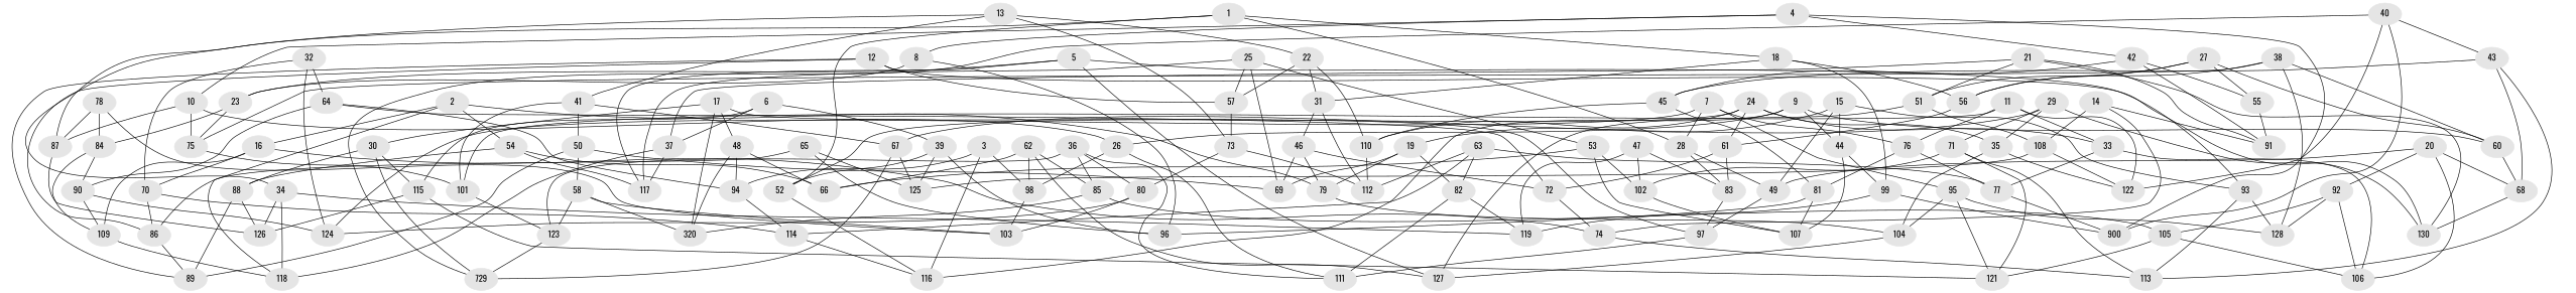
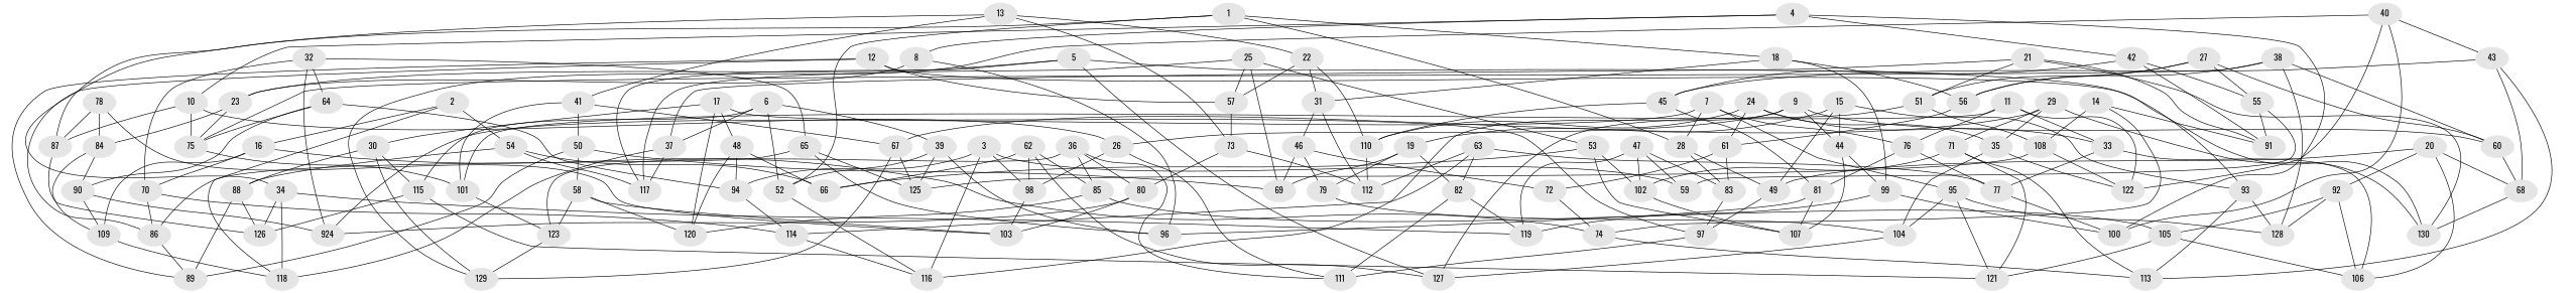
  graph {
    fontname=Oswald
    node [color=gray90 fontname=Oswald style=filled]
    edge [fontname=Oswald]
    1
    18
    28
    34
    52
    31
    56
    99
    49
    83
    118
    119
    126
    116
    2
    16
    54
    79
    74
    70
    109
    117
    88
    66
    104
    3
+   59
    94
    98
    114
    103
    4
    8
    10
    42
-   100 [label=900]
+   100
    23
    96
    26
    75
    87
    91
    55
    45
    5
    93
    127
    84
    128
    113
    6
    37
    39
    115
    125
    121
    7
    76
    95
-   124
+   124 [label=924]
    77
    81
    14
    108
    9
    44
    60
    111
    107
    68
    101
    11
    33
    122
    106
    123
    12
    57
    86
    89
    130
    73
    13
    22
    41
    110
    67
    50
    112
    80
    15
    19
    69
    82
    97
    17
    30
    48
-   120 [label=320]
-   129 [label=729]
+   120
+   129
    46
    61
    20
    92
    105
    21
    51
    90
    24
    35
    72
    25
    53
    102
    27
    29
    71
    32
    64
    65
    36
    85
    38
    40
    43
    58
    47
    78
    62
    63
    1 -- 18
    1 -- 28
    1 -- 34
    1 -- 52
    18 -- 31
    18 -- 56
    18 -- 99
    28 -- 49
    28 -- 83
    34 -- 118
    34 -- 119
    34 -- 126
    52 -- 116
    31 -- 112
    31 -- 46
    56 -- 61
    99 -- 119
    99 -- 100
    49 -- 97
    83 -- 97
    2 -- 118
    2 -- 16
    2 -- 54
-   2 -- 79
    16 -- 74
    16 -- 70
    16 -- 109
    54 -- 117
    54 -- 88
    54 -- 66
    79 -- 104
    74 -- 113
    70 -- 114
    70 -- 86
    109 -- 118
    88 -- 126
    88 -- 89
    104 -- 127
    3 -- 116
+   3 -- 59
    3 -- 94
    3 -- 98
    94 -- 114
    98 -- 103
    114 -- 116
    4 -- 8
    4 -- 10
    4 -- 42
    4 -- 100
    8 -- 23
    8 -- 96
    10 -- 26
    10 -- 75
    10 -- 87
    42 -- 91
    42 -- 55
    42 -- 45
    23 -- 75
    23 -- 84
    26 -- 98
    26 -- 111
    75 -- 101
    87 -- 126
+   55 -- 59
    55 -- 91
    45 -- 81
    45 -- 110
    5 -- 117
    5 -- 23
    5 -- 93
    5 -- 127
    93 -- 128
    93 -- 113
    84 -- 109
    84 -- 90
-   24 -- 52
+   6 -- 52
    6 -- 37
    6 -- 39
    6 -- 115
    37 -- 118
    37 -- 117
    39 -- 52
    39 -- 96
    39 -- 125
    115 -- 126
    115 -- 121
    7 -- 28
    7 -- 76
    7 -- 95
    7 -- 124
    76 -- 77
    76 -- 81
    95 -- 104
    95 -- 128
    95 -- 121
    77 -- 100
    81 -- 96
    81 -- 107
    14 -- 74
    14 -- 91
    14 -- 108
    108 -- 125
    108 -- 122
    9 -- 116
    9 -- 26
    9 -- 44
    9 -- 60
    44 -- 99
    44 -- 107
    60 -- 68
    68 -- 130
    101 -- 123
    11 -- 76
    11 -- 101
    11 -- 33
    11 -- 122
    33 -- 77
    33 -- 106
    123 -- 129
    12 -- 57
    12 -- 86
    12 -- 89
    12 -- 130
    57 -- 73
    86 -- 89
    73 -- 112
    73 -- 80
    13 -- 87
    13 -- 73
    13 -- 22
    13 -- 41
    22 -- 31
    22 -- 57
    22 -- 110
    41 -- 101
    41 -- 67
    41 -- 50
    110 -- 112
    67 -- 125
    67 -- 129
    50 -- 89
    50 -- 69
    50 -- 58
    80 -- 103
    80 -- 124
    15 -- 49
    15 -- 93
    15 -- 44
    15 -- 19
    19 -- 79
    19 -- 69
    19 -- 82
    82 -- 119
    82 -- 111
    97 -- 111
    17 -- 97
    17 -- 30
    17 -- 48
    17 -- 120
    30 -- 88
    30 -- 115
    30 -- 129
    48 -- 66
    48 -- 94
    48 -- 120
    46 -- 79
    46 -- 69
    46 -- 72
    61 -- 83
    61 -- 72
    20 -- 49
    20 -- 68
    20 -- 106
    20 -- 92
    92 -- 128
    92 -- 106
    92 -- 105
    105 -- 121
    105 -- 106
    21 -- 91
    21 -- 37
    21 -- 130
    21 -- 51
    51 -- 127
    51 -- 108
    90 -- 109
    90 -- 124
    24 -- 33
    24 -- 110
    24 -- 61
    24 -- 35
    35 -- 104
    35 -- 122
    72 -- 74
    25 -- 117
    25 -- 57
    25 -- 69
    25 -- 53
    53 -- 66
    53 -- 107
    53 -- 102
    102 -- 107
    27 -- 56
    27 -- 55
    27 -- 60
    27 -- 51
    29 -- 130
    29 -- 67
    29 -- 35
    29 -- 71
    71 -- 113
    71 -- 121
    71 -- 102
    32 -- 70
    32 -- 124
    32 -- 64
+   32 -- 65
    64 -- 94
    64 -- 90
-   64 -- 72
+   64 -- 75
    65 -- 96
    65 -- 125
    65 -- 86
    36 -- 111
    36 -- 123
    36 -- 80
    36 -- 85
    85 -- 120
    85 -- 105
    38 -- 56
    38 -- 75
    38 -- 128
    38 -- 60
    40 -- 100
    40 -- 122
    40 -- 129
    40 -- 43
    43 -- 45
    43 -- 113
    43 -- 68
    58 -- 103
    58 -- 123
    58 -- 120
    47 -- 83
    47 -- 119
+   47 -- 59
    47 -- 102
    78 -- 103
    78 -- 87
    78 -- 84
    62 -- 66
    62 -- 98
    62 -- 127
    62 -- 85
    63 -- 114
    63 -- 77
    63 -- 112
    63 -- 82
  }
